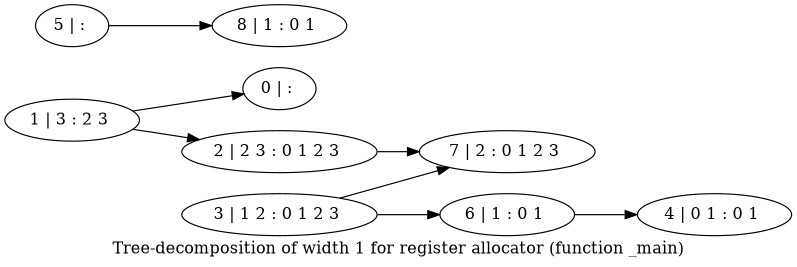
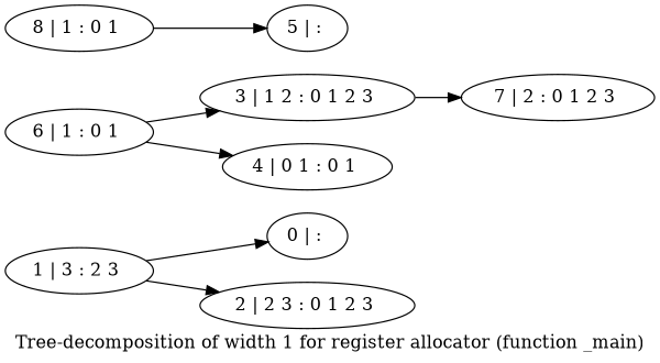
  digraph {
    label="Tree-decomposition of width 1 for register allocator (function _main)"
    rankdir=LR
    n1 [label="0 | : "]
    n2 [label="1 | 3 : 2 3 "]
    n3 [label="2 | 2 3 : 0 1 2 3 "]
    n4 [label="7 | 2 : 0 1 2 3 "]
    n5 [label="3 | 1 2 : 0 1 2 3 "]
    n6 [label="6 | 1 : 0 1 "]
    n7 [label="4 | 0 1 : 0 1 "]
    n8 [label="8 | 1 : 0 1 "]
    n9 [label="5 | : "]
    n2 -> n1
    n2 -> n3
-   n3 -> n4
    n5 -> n4
-   n5 -> n6
+   n6 -> n5
    n6 -> n7
-   n9 -> n8
+   n8 -> n9
  }
